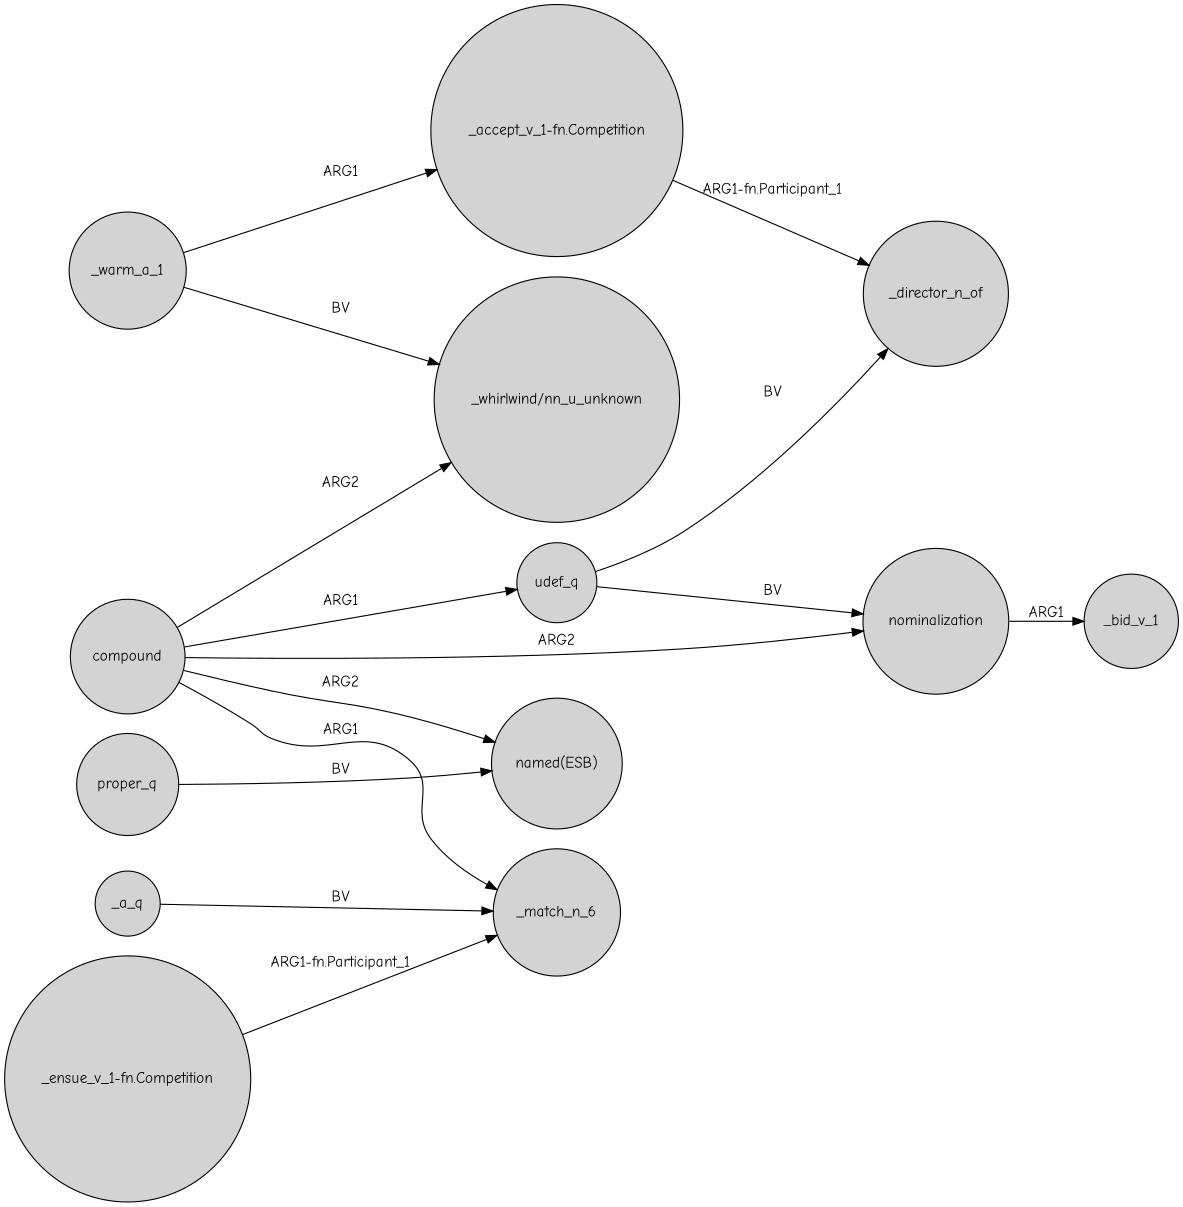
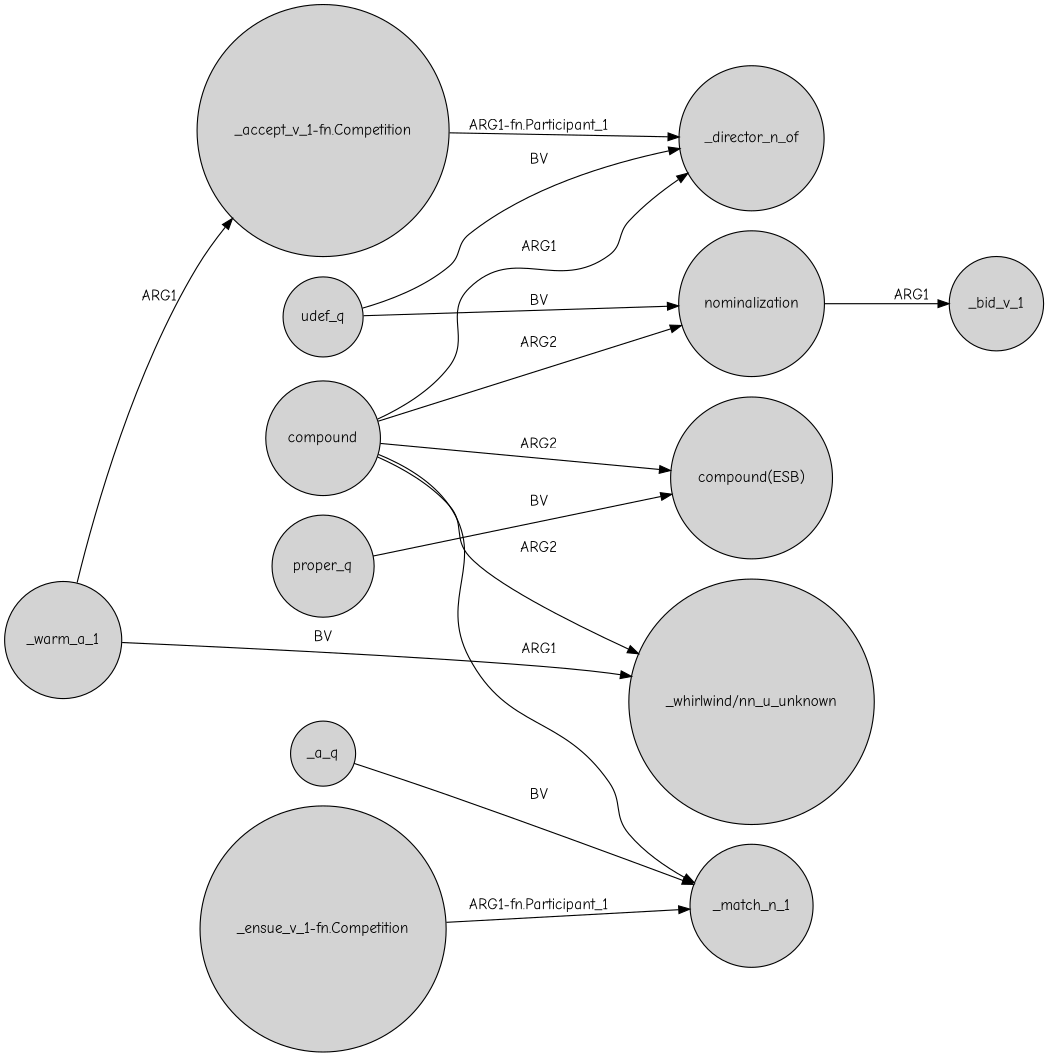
  digraph {
    fontname="Comic Neue"
    rankdir=LR
    node [fontname="Comic Neue" shape=circle style=filled]
    edge [fontname="Comic Neue"]
    udef_q
    _director_n_of
    nominalization
    _bid_v_1
    _a_q
-   _match_n_1 [label=_match_n_6]
+   _match_n_1
    compound
    "_whirlwind/nn_u_unknown"
-   "named(ESB)"
+   "named(ESB)" [label="compound(ESB)"]
    proper_q
    "_accept_v_1-fn.Competition"
    "_ensue_v_1-fn.Competition"
    _warm_a_1
    udef_q -> _director_n_of [label=BV]
    udef_q -> nominalization [label=BV]
    nominalization -> _bid_v_1 [label=ARG1]
    _a_q -> _match_n_1 [label=BV]
-   compound -> udef_q [label=ARG1]
+   compound -> _director_n_of [label=ARG1]
    compound -> nominalization [label=ARG2]
    compound -> _match_n_1 [label=ARG1]
    compound -> "_whirlwind/nn_u_unknown" [label=ARG2]
    compound -> "named(ESB)" [label=ARG2]
    proper_q -> "named(ESB)" [label=BV]
    "_accept_v_1-fn.Competition" -> _director_n_of [label="ARG1-fn.Participant_1"]
    "_ensue_v_1-fn.Competition" -> _match_n_1 [label="ARG1-fn.Participant_1"]
    _warm_a_1 -> "_whirlwind/nn_u_unknown" [label=BV]
    _warm_a_1 -> "_accept_v_1-fn.Competition" [label=ARG1]
  }
